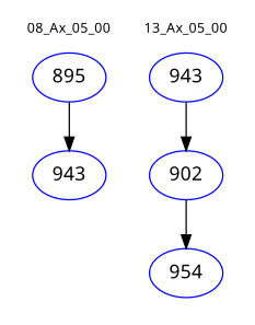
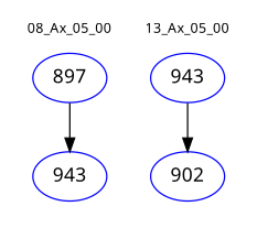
  digraph {
    fontname="Noto Sans"
    node [color=blue fontname="Noto Sans"]
    edge [color=black fontname="Noto Sans"]
-   n1 [label=895]
+   n1 [label=897]
    n2 [label=943]
    n3 [label=943]
    n4 [label=902]
-   n5 [label=954]
    subgraph cluster_1 {
      color=white
      fontsize=10
      label="08_Ax_05_00"
      n1
      n2
    }
    subgraph cluster_2 {
      color=white
      fontsize=10
      label="13_Ax_05_00"
      n3
      n4
-     n5
    }
    n1 -> n2
    n3 -> n4
-   n4 -> n5
  }
